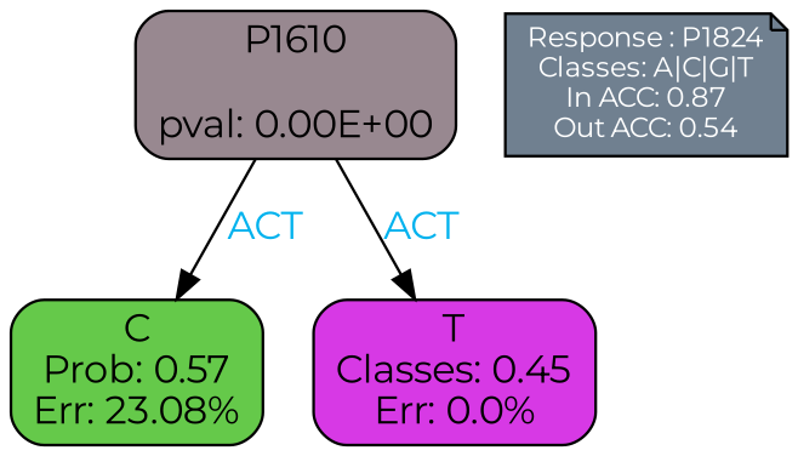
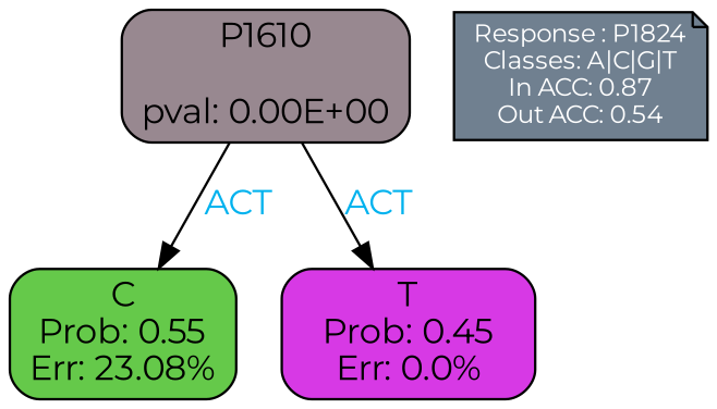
  digraph {
    fontname=Montserrat
    ranksep=equally
    splines=polylines
    node [color=black fontname=Montserrat shape=box style="filled, rounded"]
    edge [fontcolor=deepskyblue2 fontname=Montserrat]
-   n1 [fillcolor="#65c94a" label="C\nProb: 0.57\nErr: 23.08%"]
-   n2 [fillcolor="#d739e5" label="T\nClasses: 0.45\nErr: 0.0%"]
+   n1 [fillcolor="#65c94a" label="C\nProb: 0.55\nErr: 23.08%"]
+   n2 [fillcolor="#d739e5" label="T\nProb: 0.45\nErr: 0.0%"]
    n3 [align=left fillcolor=slategray fontcolor=white fontsize=10 label="Response : P1824\nClasses: A|C|G|T\nIn ACC: 0.87\nOut ACC: 0.54\n" shape=note style=filled]
    n4 [fillcolor="#988890" label="P1610\n\npval: 0.00E+00"]
    subgraph sub_1 {
      rank=same
      n1
      n2
    }
    subgraph sub_2 {
      rank=same
      n3
      n4
    }
    n4 -> n1 [label=ACT]
    n4 -> n2 [label=ACT]
  }
